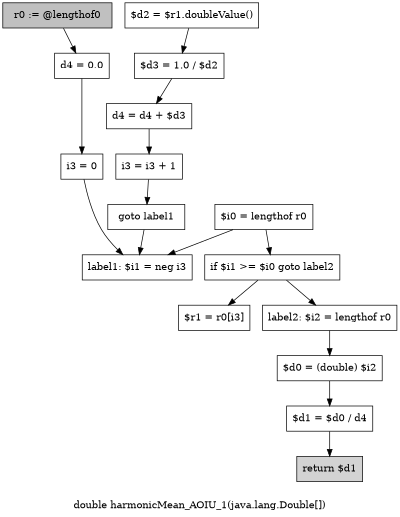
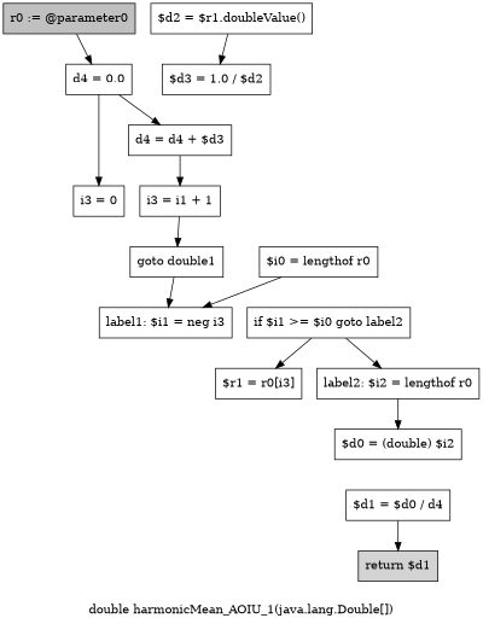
  digraph {
    label="double harmonicMean_AOIU_1(java.lang.Double[])"
    node [shape=box]
-   n1 [fillcolor=gray label="r0 := @lengthof0" style=filled]
+   n1 [fillcolor=gray label="r0 := @parameter0" style=filled]
    n2 [label="d4 = 0.0"]
    n3 [label="i3 = 0"]
    n4 [label="label1: $i1 = neg i3"]
    n5 [label="$i0 = lengthof r0"]
    n6 [label="if $i1 >= $i0 goto label2"]
    n7 [label="$r1 = r0[i3]"]
    n8 [label="label2: $i2 = lengthof r0"]
    n9 [label="$d0 = (double) $i2"]
    n10 [label="$d2 = $r1.doubleValue()"]
    n11 [label="$d3 = 1.0 / $d2"]
    n12 [label="$d1 = $d0 / d4"]
    n13 [label="d4 = d4 + $d3"]
-   n14 [label="i3 = i3 + 1"]
-   n15 [label="goto label1"]
+   n14 [label="i3 = i1 + 1"]
+   n15 [label="goto double1"]
    n16 [fillcolor=lightgray label="return $d1" style=filled]
    n1 -> n2
    n2 -> n3
-   n3 -> n4
    n5 -> n4
-   n5 -> n6
    n6 -> n7
    n6 -> n8
    n8 -> n9
-   n9 -> n12
    n10 -> n11
-   n11 -> n13
+   n2 -> n13
    n12 -> n16
    n13 -> n14
    n14 -> n15
    n15 -> n4
  }
